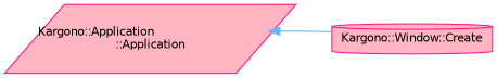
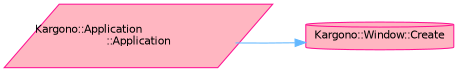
  digraph {
    rankdir=RL
    node [color=deeppink fillcolor=lightpink fontname=Helvetica fontsize=10 style=filled]
    n1 [fontcolor=black height=0.2 label="Kargono::Window::Create" shape=cylinder width=0.4]
    n2 [height=0.2 label="Kargono::Application\l::Application" shape=parallelogram width=0.4]
-   n2 -> n1 [color=steelblue1 dir=back fontname=Helvetica fontsize=10 labelfontname=Helvetica labelfontsize=10 style=solid]
+   n1 -> n2 [color=steelblue1 dir=back fontname=Helvetica fontsize=10 labelfontname=Helvetica labelfontsize=10 style=solid]
  }
